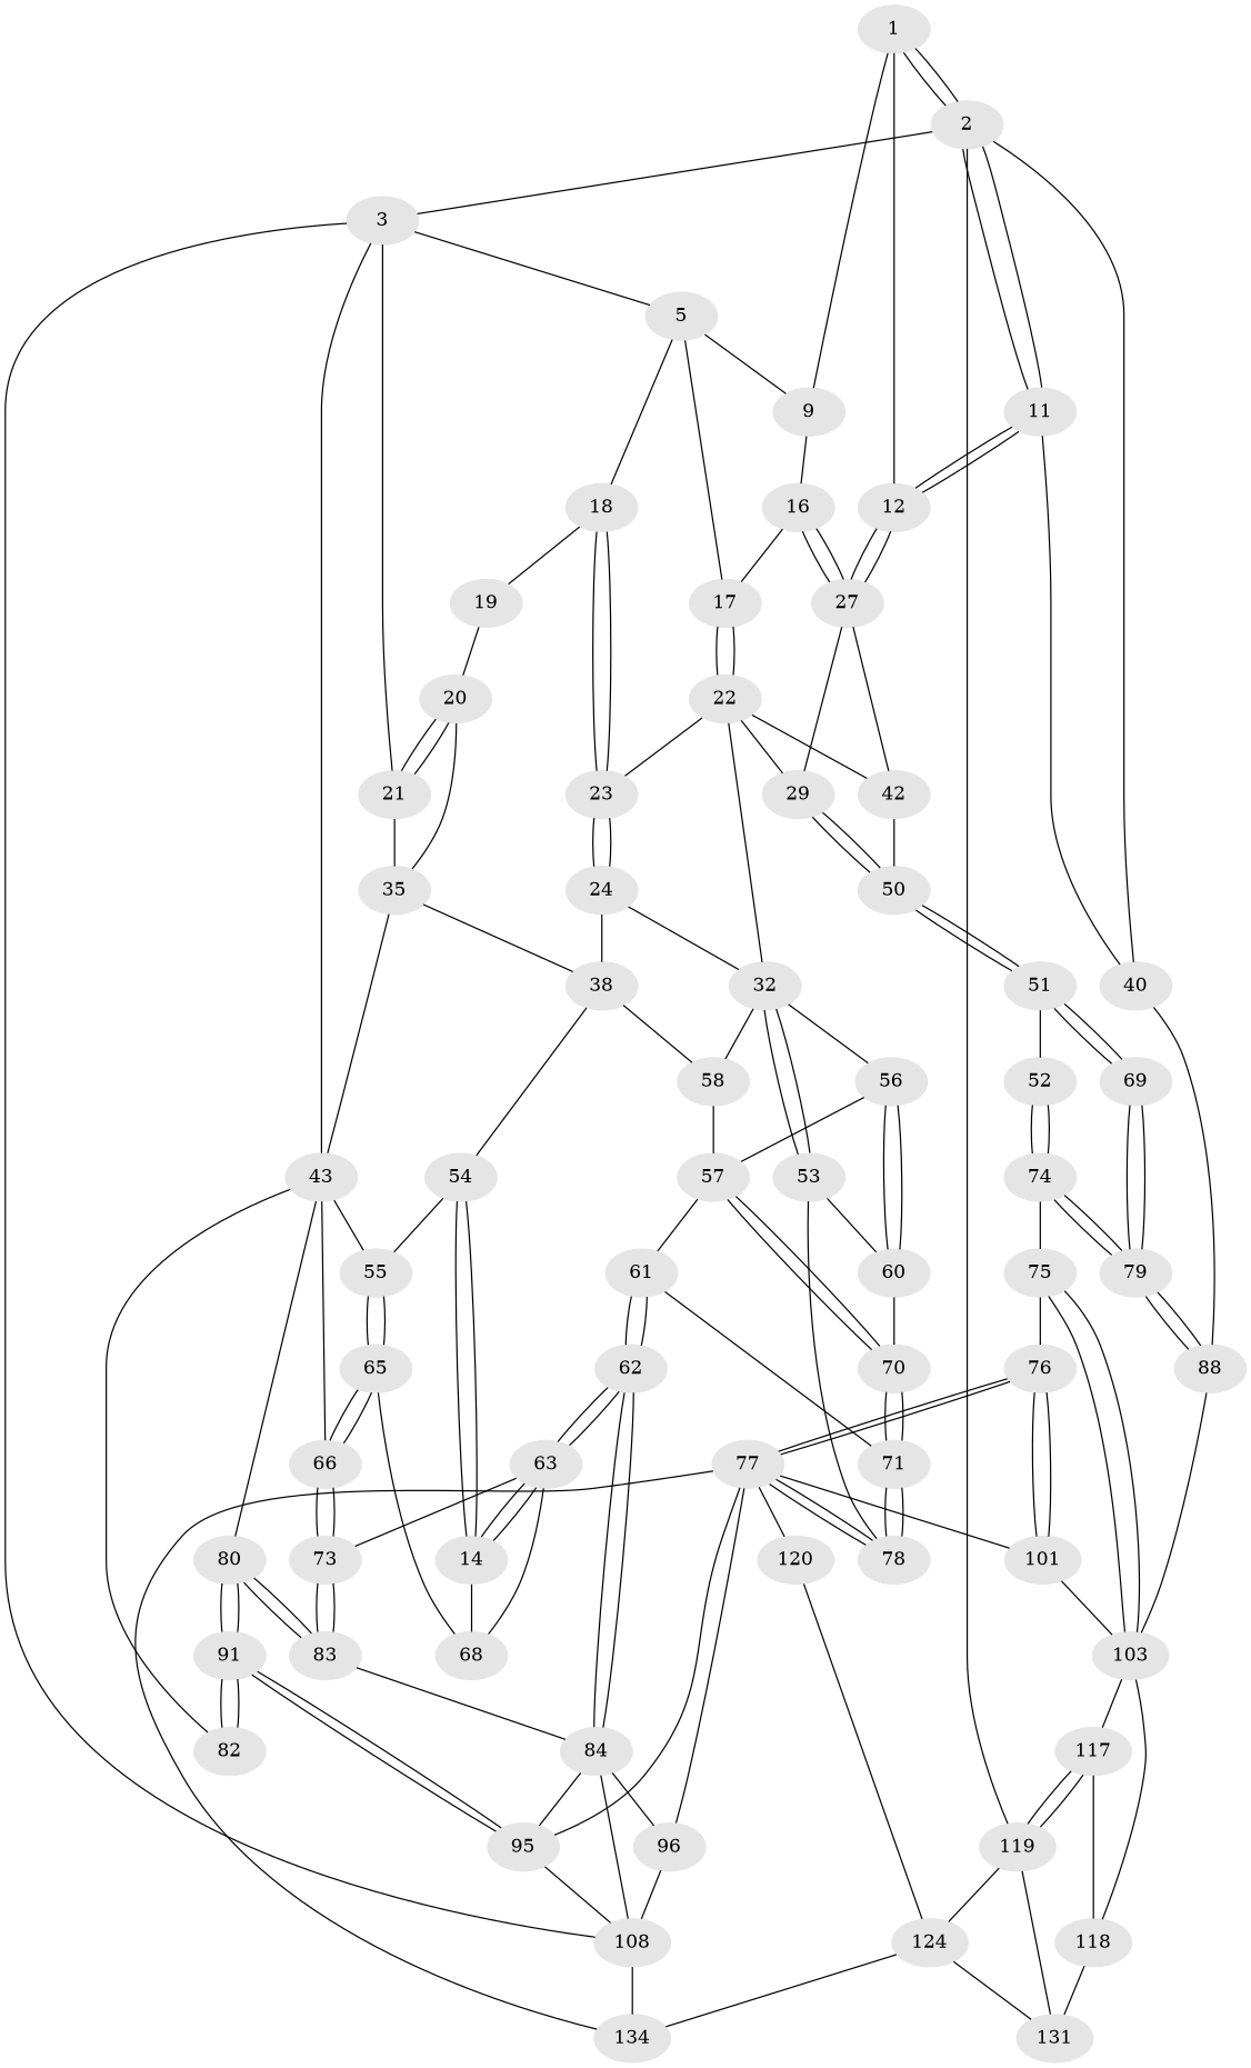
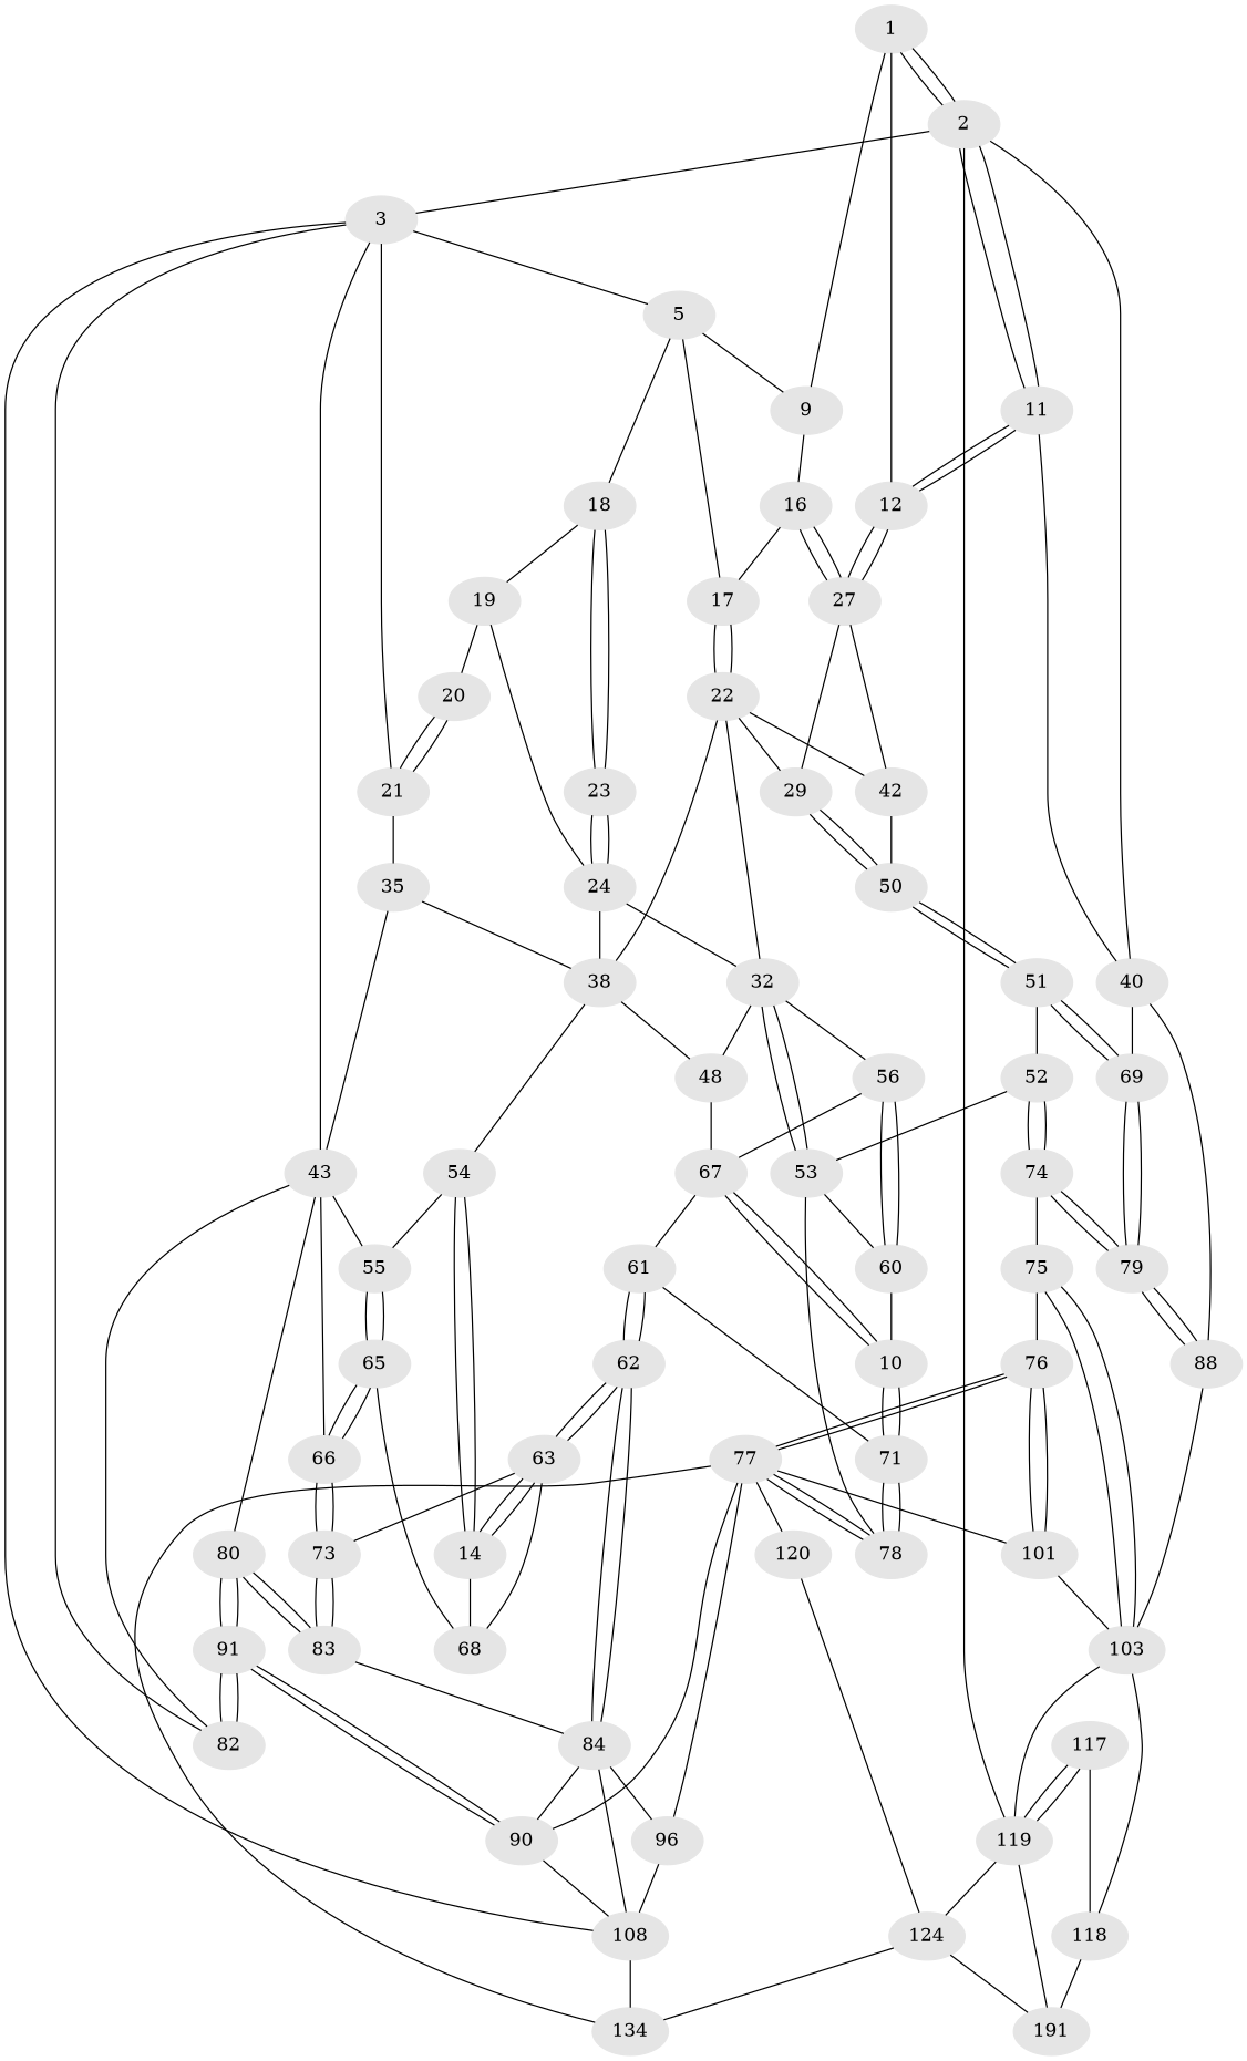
  graph {
    node [color=gray90 style=filled]
    1 [super="+8"]
    2 [super="+92"]
    9 [super="+10"]
    12
    3 [super="+89+4"]
    11
    40 [super="+41+87"]
    119 [super="+130"]
    16
    27 [super="+28"]
    5 [super="+6"]
    21
    43 [super="+47+44"]
    82
    108 [super="+109"]
    69
    88 [super="+106"]
    124 [super="+125+132"]
-   131 [super="+136"]
+   131 [super="+136" label=191]
    17
    18
    35 [super="+36+39"]
    55
    66
    80
    134
    22 [super="+30"]
    19 [super="+26"]
    23
    29
    42
    32 [super="+33"]
    20 [super="+31"]
    24 [super="+25"]
    38 [super="+49"]
    50
-   48 [label=58]
+   48
    53 [super="+59"]
    56
    54
    51
-   57 [super="+58"]
+   57 [super="+58" label=67]
    60
    78
    n45 [label=14]
    79
    103 [super="+107+104"]
    65
    73
    83
    n51 [label=91]
    61
-   70
+   70 [label=10]
    52
    74
    75
    68
    62
    71
    63 [super="+72"]
    84 [super="+91+85"]
    96 [super="+97+99"]
-   95
+   95 [label=90]
    76
    77 [super="+90"]
    101 [super="+105"]
    117
    118 [super="+122"]
    120
    1 -- 2
    1 -- 2
    1 -- 9 [weight=2]
    1 -- 12
    2 -- 3 [weight=2]
    2 -- 11
    2 -- 11
    2 -- 40
    2 -- 119 [weight=2]
    9 -- 16
    12 -- 27
    12 -- 27
    3 -- 5
    3 -- 21
    3 -- 43
+   3 -- 82
    3 -- 108
    11 -- 12
    11 -- 12
    11 -- 40
+   40 -- 69
    40 -- 88 [weight=2]
    119 -- 124
    119 -- 131
    16 -- 27
    16 -- 27
    16 -- 17
    27 -- 29
    27 -- 42
    5 -- 9
    5 -- 17
    5 -- 18
    21 -- 35
    43 -- 82
    43 -- 55
    43 -- 66
    43 -- 80
    108 -- 134
    69 -- 79
    69 -- 79
    88 -- 103
    124 -- 131
    124 -- 134
    17 -- 22
    17 -- 22
    18 -- 19
    18 -- 23
    18 -- 23
    35 -- 43 [weight=2]
    35 -- 38
    55 -- 65
    55 -- 65
    66 -- 73
    66 -- 73
    80 -- 83
    80 -- 83
    80 -- n51
    80 -- n51
-   22 -- 23
+   22 -- 38
    22 -- 29
    22 -- 42
    22 -- 32
    19 -- 20 [weight=2]
+   19 -- 24
    23 -- 24
    23 -- 24
    29 -- 50
    29 -- 50
    42 -- 50
    32 -- 48
    32 -- 53
    32 -- 53
    32 -- 56
    20 -- 21
    20 -- 21
-   20 -- 35
    24 -- 32
    24 -- 38
    38 -- 48
    38 -- 54
    50 -- 51
    50 -- 51
    48 -- 57
    53 -- 60
    53 -- 78
    56 -- 57
    56 -- 60
    56 -- 60
    54 -- 55
    54 -- n45
    54 -- n45
    51 -- 69
    51 -- 69
    51 -- 52
    57 -- 61
    57 -- 70
    57 -- 70
    60 -- 70
    n45 -- 68
    79 -- 88
    79 -- 88
-   103 -- 117
+   103 -- 119
    103 -- 118
    65 -- 66
    65 -- 66
    65 -- 68
    73 -- 83
    73 -- 83
    83 -- 84
    n51 -- 82
    n51 -- 82
    n51 -- 95
    n51 -- 95
    61 -- 62
    61 -- 62
    61 -- 71
    70 -- 71
    70 -- 71
+   52 -- 53
    52 -- 74
    52 -- 74
    74 -- 79
    74 -- 79
    74 -- 75
    75 -- 103
    75 -- 103
    75 -- 76
    62 -- 63
    62 -- 63
    62 -- 84
    62 -- 84
    71 -- 78
    71 -- 78
    63 -- n45
    63 -- n45
    63 -- 73
    63 -- 68
    84 -- 108
    84 -- 96
    84 -- 95
    96 -- 108 [weight=3]
    95 -- 108
    76 -- 77
    76 -- 77
    76 -- 101
    76 -- 101
    77 -- 134
    77 -- 78
    77 -- 78
    77 -- 96 [weight=2]
    77 -- 95
    77 -- 101 [weight=2]
    77 -- 120 [weight=2]
    101 -- 103
    117 -- 119
    117 -- 119
    117 -- 118
    118 -- 131 [weight=2]
    120 -- 124
  }
